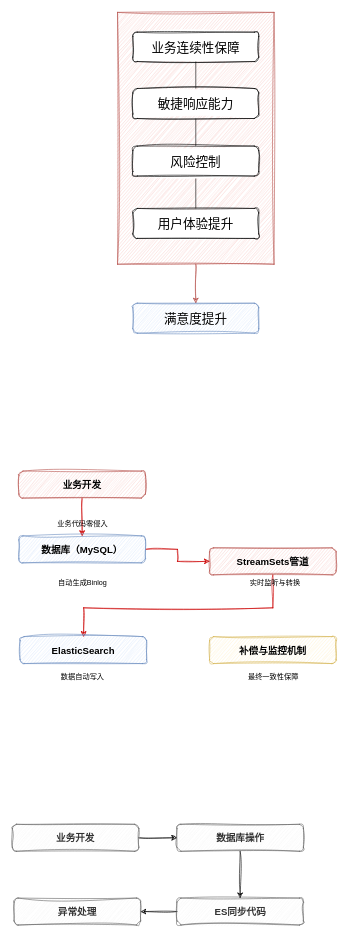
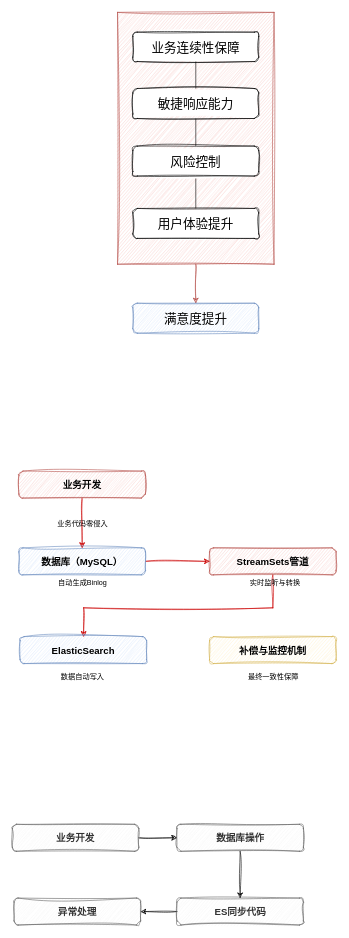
  <mxCell id="0" />
  <mxCell id="1" parent="0" />
  <mxCell id="2" style="edgeStyle=orthogonalEdgeStyle;rounded=0;orthogonalLoop=1;jettySize=auto;html=1;fillColor=#f8cecc;strokeColor=#b85450;sketch=1;curveFitting=1;jiggle=2;" parent="1" source="3" target="10" edge="1"><mxGeometry relative="1" as="geometry" /></mxCell>
  <mxCell id="3" value="" style="rounded=0;whiteSpace=wrap;html=1;fillColor=#f8cecc;strokeColor=#b85450;sketch=1;curveFitting=1;jiggle=2;" parent="1" vertex="1"><mxGeometry x="195.5" y="20" width="261" height="420" as="geometry" /></mxCell>
  <mxCell id="4" style="edgeStyle=orthogonalEdgeStyle;rounded=0;orthogonalLoop=1;jettySize=auto;html=1;endArrow=none;endFill=0;" parent="1" source="5" target="7" edge="1"><mxGeometry relative="1" as="geometry" /></mxCell>
  <mxCell id="5" value="业务连续性保障" style="rounded=1;whiteSpace=wrap;html=1;fontSize=21;sketch=1;curveFitting=1;jiggle=2;shadow=0;" parent="1" vertex="1"><mxGeometry x="221" y="53" width="210" height="49" as="geometry" /></mxCell>
  <mxCell id="6" style="edgeStyle=orthogonalEdgeStyle;rounded=0;orthogonalLoop=1;jettySize=auto;html=1;endArrow=none;endFill=0;" parent="1" source="7" target="9" edge="1"><mxGeometry relative="1" as="geometry" /></mxCell>
  <mxCell id="7" value="敏捷响应能力" style="rounded=1;whiteSpace=wrap;html=1;fontSize=21;sketch=1;curveFitting=1;jiggle=2;shadow=0;glass=0;" parent="1" vertex="1"><mxGeometry x="221" y="147" width="210" height="50" as="geometry" /></mxCell>
  <mxCell id="8" style="edgeStyle=orthogonalEdgeStyle;rounded=0;orthogonalLoop=1;jettySize=auto;html=1;endArrow=none;endFill=0;" parent="1" source="9" target="11" edge="1"><mxGeometry relative="1" as="geometry" /></mxCell>
  <mxCell id="9" value="风险控制" style="rounded=1;whiteSpace=wrap;html=1;fontSize=21;sketch=1;curveFitting=1;jiggle=2;shadow=0;" parent="1" vertex="1"><mxGeometry x="221" y="243" width="210" height="50" as="geometry" /></mxCell>
  <mxCell id="10" value="满意度提升" style="rounded=1;whiteSpace=wrap;html=1;fontSize=21;fillColor=#dae8fc;strokeColor=#6c8ebf;sketch=1;curveFitting=1;jiggle=2;shadow=0;" parent="1" vertex="1"><mxGeometry x="221" y="505" width="210" height="50" as="geometry" /></mxCell>
  <mxCell id="11" value="用户体验提升" style="rounded=1;whiteSpace=wrap;html=1;fontSize=21;sketch=1;curveFitting=1;jiggle=2;shadow=0;" parent="1" vertex="1"><mxGeometry x="221" y="347" width="210" height="50" as="geometry" /></mxCell>
  <mxCell id="12" style="edgeStyle=orthogonalEdgeStyle;rounded=0;orthogonalLoop=1;jettySize=auto;html=1;exitX=0.5;exitY=1;exitDx=0;exitDy=0;sketch=1;curveFitting=1;jiggle=2;strokeColor=#CC0000;" edge="1" parent="1" source="13" target="15"><mxGeometry relative="1" as="geometry" /></mxCell>
  <mxCell id="13" value="&lt;font style=&quot;font-size: 16px;&quot;&gt;业务开发&lt;/font&gt;" style="rounded=1;whiteSpace=wrap;html=1;sketch=1;curveFitting=1;jiggle=2;fillColor=#f8cecc;strokeColor=#b85450;fontStyle=1" vertex="1" parent="1"><mxGeometry x="31" y="785" width="211" height="45" as="geometry" /></mxCell>
  <mxCell id="14" style="edgeStyle=orthogonalEdgeStyle;rounded=0;orthogonalLoop=1;jettySize=auto;html=1;entryX=0;entryY=0.5;entryDx=0;entryDy=0;sketch=1;curveFitting=1;jiggle=2;strokeColor=#CC0000;" edge="1" parent="1" source="15" target="17"><mxGeometry relative="1" as="geometry" /></mxCell>
- <mxCell id="15" value="&lt;span style=&quot;font-size: 16px;&quot;&gt;数据库（MySQL）&lt;/span&gt;" style="rounded=1;whiteSpace=wrap;html=1;sketch=1;curveFitting=1;jiggle=2;fillColor=#dae8fc;strokeColor=#6c8ebf;fontStyle=1" vertex="1" parent="1"><mxGeometry x="31" y="893" width="211" height="45" as="geometry" /></mxCell>
+ <mxCell id="15" value="&lt;span style=&quot;font-size: 16px;&quot;&gt;数据库（MySQL）&lt;/span&gt;" style="rounded=1;whiteSpace=wrap;html=1;sketch=1;curveFitting=1;jiggle=2;fillColor=#dae8fc;strokeColor=#6c8ebf;fontStyle=1" vertex="1" parent="1"><mxGeometry x="31" y="913" width="211" height="45" as="geometry" /></mxCell>
  <mxCell id="16" style="edgeStyle=orthogonalEdgeStyle;rounded=0;orthogonalLoop=1;jettySize=auto;html=1;sketch=1;curveFitting=1;jiggle=2;strokeColor=#CC0000;" edge="1" parent="1" source="17" target="18"><mxGeometry relative="1" as="geometry"><Array as="points"><mxPoint x="455" y="1013" /><mxPoint x="139" y="1013" /></Array></mxGeometry></mxCell>
  <mxCell id="17" value="&lt;span style=&quot;font-size: 16px;&quot;&gt;StreamSets管道&lt;/span&gt;" style="rounded=1;whiteSpace=wrap;html=1;sketch=1;curveFitting=1;jiggle=2;fillColor=#f8cecc;strokeColor=#b85450;fontStyle=1" vertex="1" parent="1"><mxGeometry x="349" y="913" width="211" height="45" as="geometry" /></mxCell>
  <mxCell id="18" value="&lt;span style=&quot;font-size: 16px;&quot;&gt;ElasticSearch&lt;/span&gt;" style="rounded=1;whiteSpace=wrap;html=1;sketch=1;curveFitting=1;jiggle=2;fillColor=#dae8fc;strokeColor=#6c8ebf;fontStyle=1" vertex="1" parent="1"><mxGeometry x="33" y="1061" width="211" height="45" as="geometry" /></mxCell>
  <mxCell id="19" value="&lt;span style=&quot;font-size: 16px;&quot;&gt;补偿与监控机制&lt;/span&gt;" style="rounded=1;whiteSpace=wrap;html=1;sketch=1;curveFitting=1;jiggle=2;fillColor=#fff2cc;strokeColor=#d6b656;fontStyle=1" vertex="1" parent="1"><mxGeometry x="349" y="1061" width="211" height="45" as="geometry" /></mxCell>
  <mxCell id="20" value="业务代码零侵入" style="text;html=1;align=center;verticalAlign=middle;resizable=0;points=[];autosize=1;strokeColor=none;fillColor=none;" vertex="1" parent="1"><mxGeometry x="85.5" y="860" width="102" height="26" as="geometry" /></mxCell>
  <mxCell id="21" value="自动生成Binlog" style="text;html=1;align=center;verticalAlign=middle;resizable=0;points=[];autosize=1;strokeColor=none;fillColor=none;" vertex="1" parent="1"><mxGeometry x="87" y="958" width="99" height="26" as="geometry" /></mxCell>
  <mxCell id="22" value="数据自动写入" style="text;html=1;align=center;verticalAlign=middle;resizable=0;points=[];autosize=1;strokeColor=none;fillColor=none;" vertex="1" parent="1"><mxGeometry x="91.5" y="1115" width="90" height="26" as="geometry" /></mxCell>
  <mxCell id="23" value="最终一致性保障" style="text;html=1;align=center;verticalAlign=middle;resizable=0;points=[];autosize=1;strokeColor=none;fillColor=none;" vertex="1" parent="1"><mxGeometry x="403.5" y="1115" width="102" height="26" as="geometry" /></mxCell>
  <mxCell id="24" value="实时监听与转换" style="text;html=1;align=center;verticalAlign=middle;resizable=0;points=[];autosize=1;strokeColor=none;fillColor=none;" vertex="1" parent="1"><mxGeometry x="407" y="958" width="102" height="26" as="geometry" /></mxCell>
  <mxCell id="25" style="edgeStyle=orthogonalEdgeStyle;rounded=0;orthogonalLoop=1;jettySize=auto;html=1;entryX=0;entryY=0.5;entryDx=0;entryDy=0;sketch=1;curveFitting=1;jiggle=2;" edge="1" parent="1" source="26" target="28"><mxGeometry relative="1" as="geometry" /></mxCell>
  <mxCell id="26" value="&lt;font style=&quot;font-size: 16px;&quot;&gt;业务开发&lt;/font&gt;" style="rounded=1;whiteSpace=wrap;html=1;sketch=1;curveFitting=1;jiggle=2;fillColor=#f5f5f5;strokeColor=#666666;fontStyle=1;fontColor=#333333;" vertex="1" parent="1"><mxGeometry x="20" y="1374" width="211" height="45" as="geometry" /></mxCell>
  <mxCell id="27" style="edgeStyle=orthogonalEdgeStyle;rounded=0;orthogonalLoop=1;jettySize=auto;html=1;sketch=1;curveFitting=1;jiggle=2;" edge="1" parent="1" source="28" target="30"><mxGeometry relative="1" as="geometry" /></mxCell>
  <mxCell id="28" value="&lt;span style=&quot;font-size: 16px;&quot;&gt;数据库操作&lt;/span&gt;" style="rounded=1;whiteSpace=wrap;html=1;sketch=1;curveFitting=1;jiggle=2;fillColor=#f5f5f5;strokeColor=#666666;fontStyle=1;fontColor=#333333;" vertex="1" parent="1"><mxGeometry x="294.5" y="1374" width="211" height="45" as="geometry" /></mxCell>
  <mxCell id="29" style="edgeStyle=orthogonalEdgeStyle;rounded=0;orthogonalLoop=1;jettySize=auto;html=1;sketch=1;curveFitting=1;jiggle=2;" edge="1" parent="1" source="30" target="31"><mxGeometry relative="1" as="geometry" /></mxCell>
  <mxCell id="30" value="&lt;span style=&quot;font-size: 16px;&quot;&gt;ES同步代码&lt;/span&gt;" style="rounded=1;whiteSpace=wrap;html=1;sketch=1;curveFitting=1;jiggle=2;fillColor=#f5f5f5;strokeColor=#666666;fontStyle=1;fontColor=#333333;" vertex="1" parent="1"><mxGeometry x="294.5" y="1497" width="211" height="45" as="geometry" /></mxCell>
  <mxCell id="31" value="&lt;span style=&quot;font-size: 16px;&quot;&gt;异常处理&lt;/span&gt;" style="rounded=1;whiteSpace=wrap;html=1;sketch=1;curveFitting=1;jiggle=2;fillColor=#f5f5f5;strokeColor=#666666;fontStyle=1;fontColor=#333333;" vertex="1" parent="1"><mxGeometry x="23" y="1497" width="211" height="45" as="geometry" /></mxCell>
